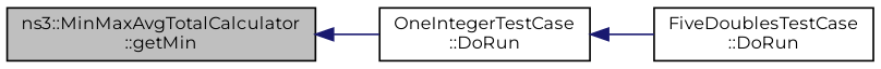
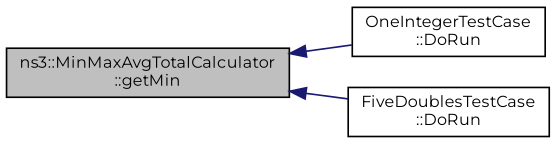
  digraph {
    fontname=Montserrat
    rankdir=LR
    node [color=black fillcolor=white fontname=Montserrat fontsize=10 shape=record style=filled]
    edge [color=midnightblue dir=back fontname=Montserrat fontsize=10 labelfontname=Helvetica labelfontsize=10 style=solid]
    n1 [fillcolor=grey75 fontcolor=black height=0.2 label="ns3::MinMaxAvgTotalCalculator\l::getMin" width=0.4]
    n2 [height=0.2 label="OneIntegerTestCase\l::DoRun" width=0.4]
    n3 [height=0.2 label="FiveDoublesTestCase\l::DoRun" width=0.4]
    n1 -> n2
-   n2 -> n3
+   n1 -> n3
  }
